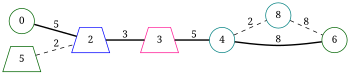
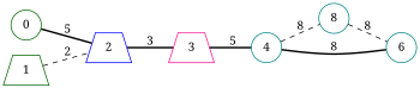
  graph {
    fontname="Noto Serif"
    rankdir=LR
    node [color=teal fontname="Noto Serif" shape=circle weight=1]
    edge [fontname="Noto Serif" style=bold]
    0 [color=darkgreen]
    2 [color=blue shape=trapezium]
-   1 [color=darkgreen shape=trapezium label=5]
+   1 [color=darkgreen shape=trapezium]
    3 [color=deeppink shape=trapezium]
    4 [weight=2]
    n6 [label=8]
-   6 [color=darkgreen weight=4]
+   6 [weight=4]
    0 -- 2 [label=5]
    2 -- 3 [label=3]
    1 -- 2 [label=2 style=dashed]
    3 -- 4 [label=5]
-   4 -- n6 [label=2 style=dashed]
+   4 -- n6 [label=8 style=dashed]
    4 -- 6 [label=8]
    n6 -- 6 [label=8 style=dashed]
  }
